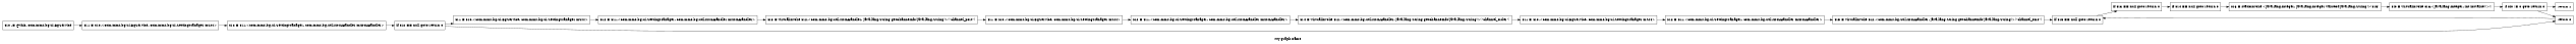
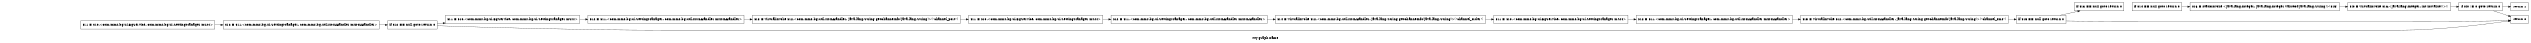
  digraph {
    label="My graph name"
    rankdir=LR
    node [shape=box]
-   n1 [label="$r0 := @this: com.mms.bg.ui.BgService"]
    n2 [label="$r1 = $r0.<com.mms.bg.ui.BgService: com.mms.bg.ui.SettingManager mSM>"]
    n3 [label="$r2 = $r1.<com.mms.bg.ui.SettingManager: com.mms.bg.util.XMLHandler mXMLHandler>"]
    n4 [label="if $r2 == null goto return 0"]
    n5 [label="$r1 = $r0.<com.mms.bg.ui.BgService: com.mms.bg.ui.SettingManager mSM>"]
    n6 [label="return 0"]
    n7 [label="$r2 = $r1.<com.mms.bg.ui.SettingManager: com.mms.bg.util.XMLHandler mXMLHandler>"]
    n8 [label="$r3 = virtualinvoke $r2.<com.mms.bg.util.XMLHandler: java.lang.String getChanneInfo(java.lang.String)>(\"channel_port\")"]
    n9 [label="$r1 = $r0.<com.mms.bg.ui.BgService: com.mms.bg.ui.SettingManager mSM>"]
    n10 [label="$r2 = $r1.<com.mms.bg.ui.SettingManager: com.mms.bg.util.XMLHandler mXMLHandler>"]
    n11 [label="$r4 = virtualinvoke $r2.<com.mms.bg.util.XMLHandler: java.lang.String getChanneInfo(java.lang.String)>(\"channel_order\")"]
    n12 [label="$r1 = $r0.<com.mms.bg.ui.BgService: com.mms.bg.ui.SettingManager mSM>"]
    n13 [label="$r2 = $r1.<com.mms.bg.ui.SettingManager: com.mms.bg.util.XMLHandler mXMLHandler>"]
    n14 [label="$r5 = virtualinvoke $r2.<com.mms.bg.util.XMLHandler: java.lang.String getChanneInfo(java.lang.String)>(\"channel_sms\")"]
    n15 [label="if $r5 == null goto return 0"]
    n16 [label="if $r3 == null goto return 0"]
    n17 [label="if $r4 == null goto return 0"]
    n18 [label="$r6 = staticinvoke <java.lang.Integer: java.lang.Integer valueOf(java.lang.String)>($r5)"]
    n19 [label="$i0 = virtualinvoke $r6.<java.lang.Integer: int intValue()>()"]
    n20 [label="if $i0 != 0 goto return 0"]
    n21 [label="return 1"]
-   n1 -> n2
    n2 -> n3
    n3 -> n4
    n4 -> n5
    n4 -> n6
    n5 -> n7
    n7 -> n8
    n8 -> n9
    n9 -> n10
    n10 -> n11
    n11 -> n12
    n12 -> n13
    n13 -> n14
    n14 -> n15
-   n6 -> n15
+   n15 -> n6
    n15 -> n16
-   n16 -> n17
    n17 -> n18
    n18 -> n19
    n19 -> n20
    n20 -> n6
    n20 -> n21
  }
